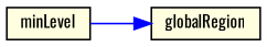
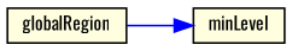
  digraph {
    rankdir=LR
    fontname=Oswald
    node [color=black fillcolor=lightyellow fontname=Oswald fontsize=10 shape=record style=filled]
    n1 [fontcolor=black height=0.2 label=minLevel width=0.4]
    n2 [height=0.2 label=globalRegion width=0.4]
-   n1 -> n2 [color=blue fontname=Oswald fontsize=10 labelfontname=Helvetica labelfontsize=10 style=solid]
+   n2 -> n1 [color=blue fontname=Oswald fontsize=10 labelfontname=Helvetica labelfontsize=10 style=solid]
  }
